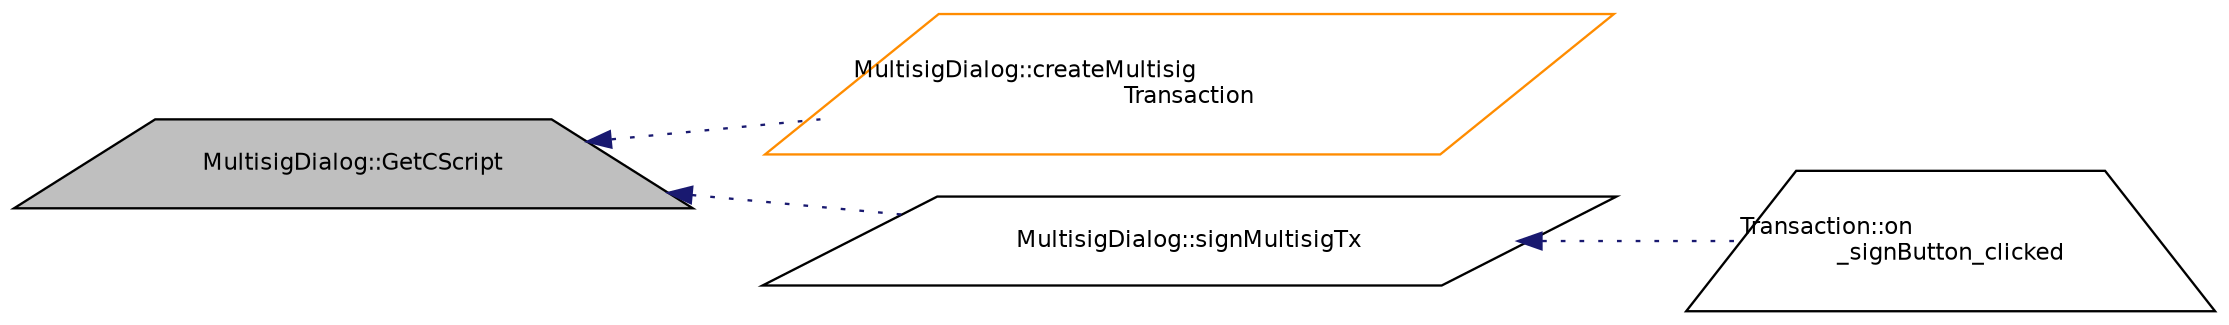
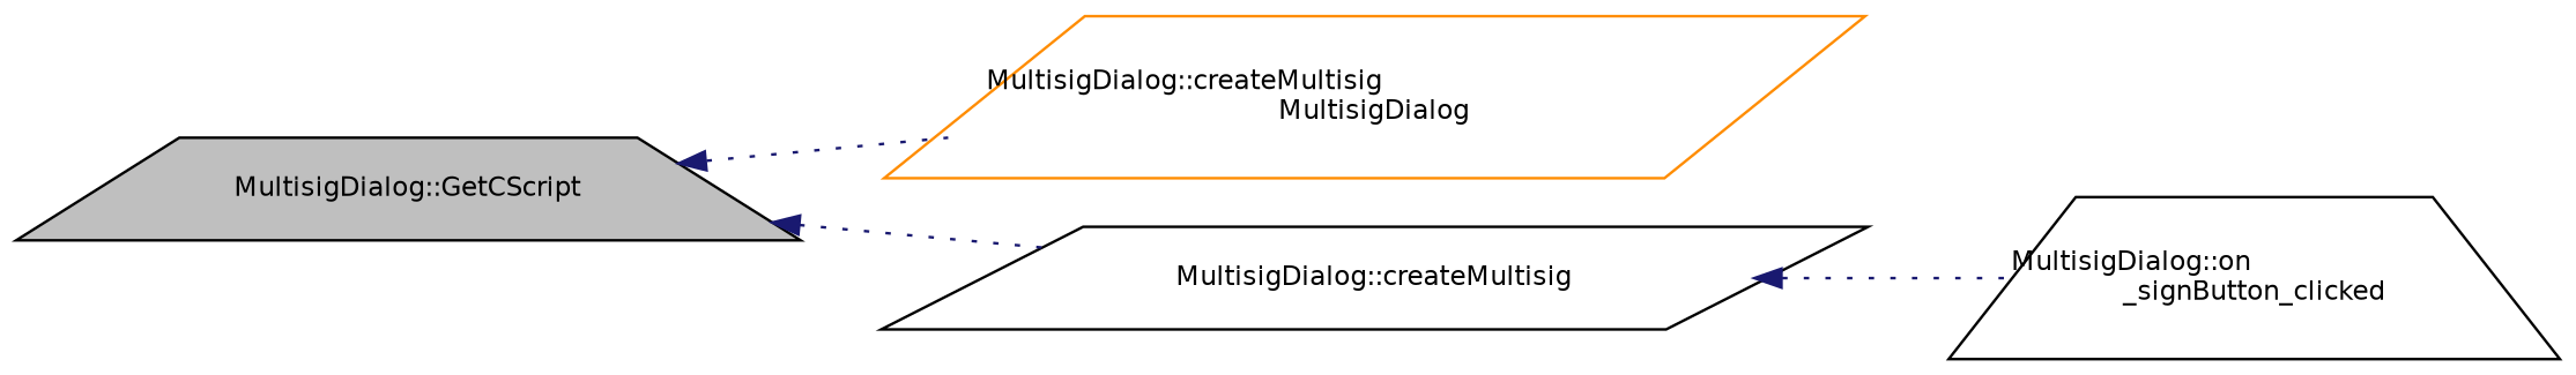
  digraph {
    rankdir=LR
    node [color=black fillcolor=white fontname=Helvetica fontsize=10 shape=trapezium style=filled]
    edge [color=midnightblue dir=back fontname=Helvetica fontsize=10 labelfontname=Helvetica labelfontsize=10 style=dotted]
    n1 [fillcolor=grey75 fontcolor=black height=0.2 label="MultisigDialog::GetCScript" width=0.4]
-   n2 [color=darkorange height=0.2 label="MultisigDialog::createMultisig\lTransaction" shape=parallelogram width=0.4]
-   n3 [height=0.2 label="MultisigDialog::signMultisigTx" shape=parallelogram width=0.4]
-   n4 [height=0.2 label="Transaction::on\l_signButton_clicked" width=0.4]
+   n2 [color=darkorange height=0.2 label="MultisigDialog::createMultisig\lMultisigDialog" shape=parallelogram width=0.4]
+   n3 [height=0.2 label="MultisigDialog::createMultisig" shape=parallelogram width=0.4]
+   n4 [height=0.2 label="MultisigDialog::on\l_signButton_clicked" width=0.4]
    n1 -> n2
    n1 -> n3
    n3 -> n4
  }
